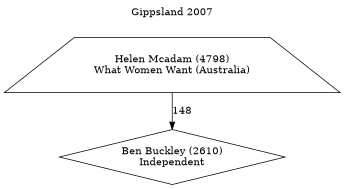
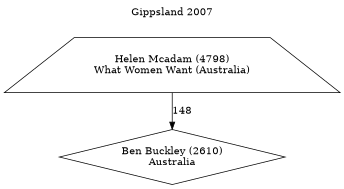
  digraph {
    label="Gippsland 2007"
    labelloc=t
    mclimit=10
-   n1 [label="Ben Buckley (2610)\nIndependent" shape=diamond]
+   n1 [label="Ben Buckley (2610)\nAustralia" shape=diamond]
    n2 [label="Helen Mcadam (4798)\nWhat Women Want (Australia)" shape=trapezium]
    n2 -> n1 [label=148]
  }
